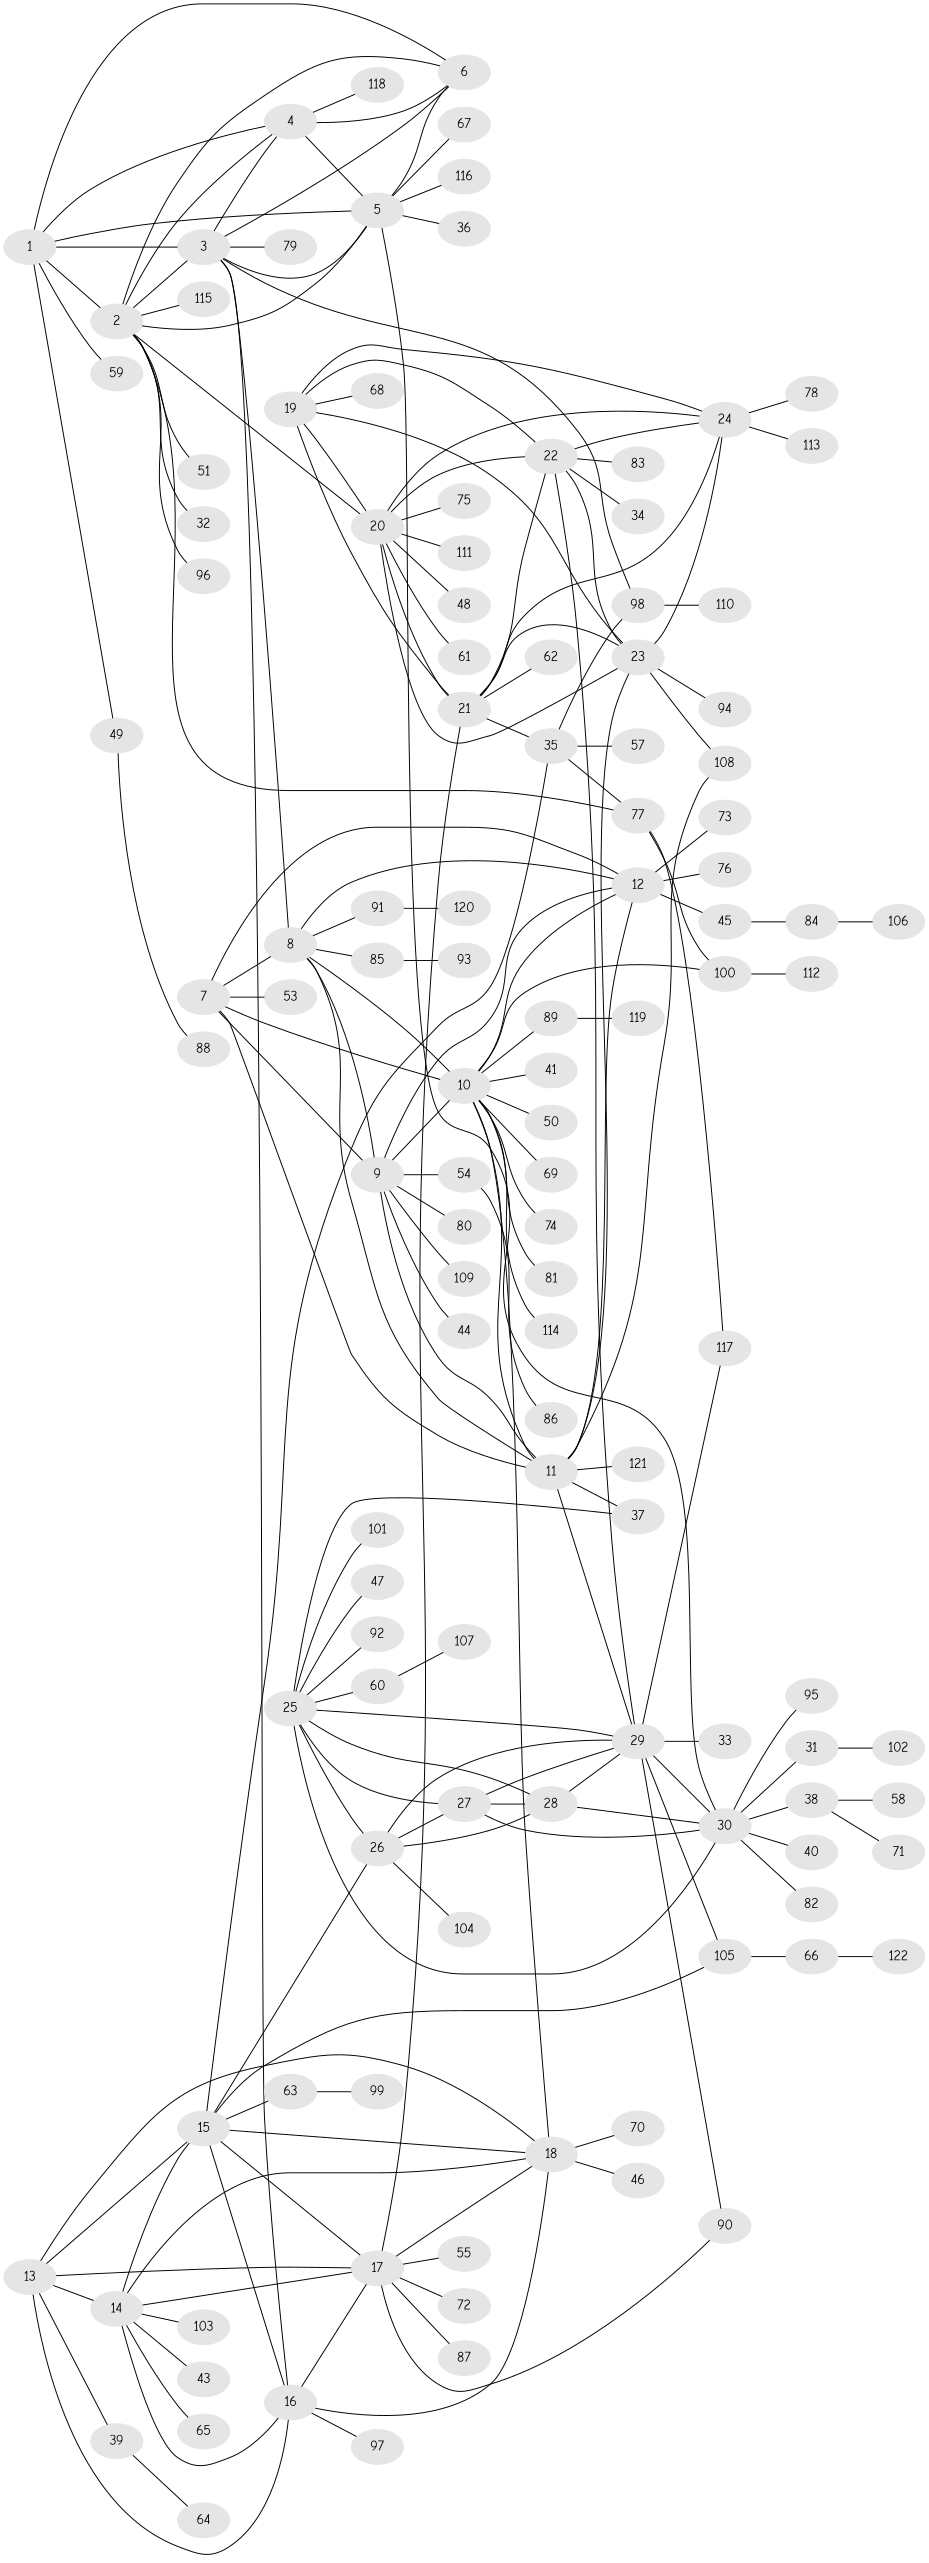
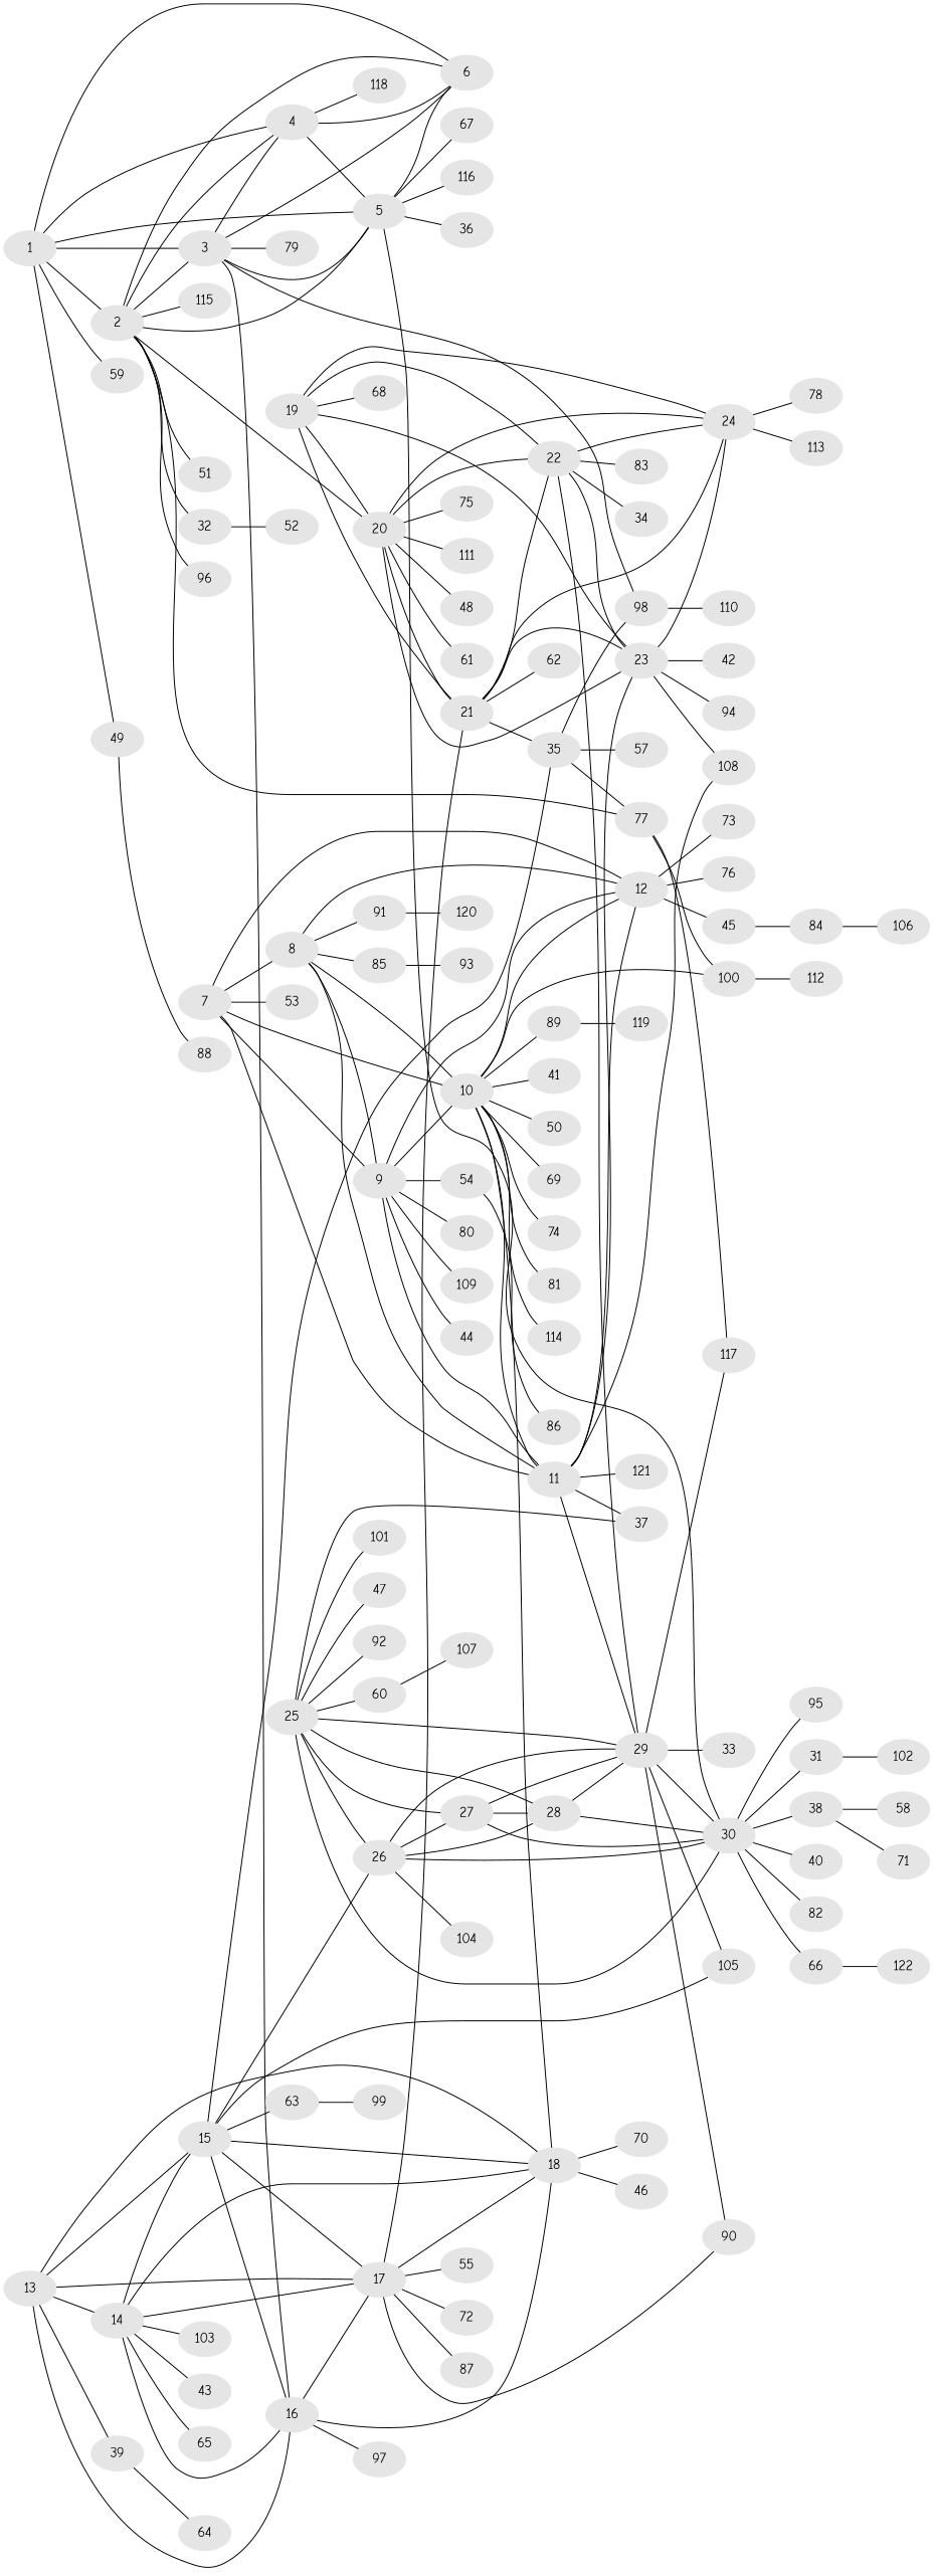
  graph {
    fontname="Comic Neue"
    rankdir=LR
    node [color=gray90 fontname="Comic Neue" style=filled]
    edge [fontname="Comic Neue"]
    1
    2
    3
    4
    5
    6
    49
    59
    20
    32
    51
    77
    96
    115
    8
    16
    79
    98
    118
    30
    36
    67
    116
    88
    23
    21
    22
    24
    48
    61
    75
    111
+   52
    100
    117
    9
    10
    11
    12
    85
    91
    18
    17
    97
    110
    31
    38
    40
    66
    82
    95
    7
    53
    44
    54
    80
    109
    41
    50
    69
    74
    81
    89
    114
    29
    37
    108
    121
    45
    73
    76
    93
    120
    86
    46
    70
    119
    112
+   42
    94
    105
    90
    33
    84
    13
    14
    15
    39
    43
    65
    103
    26
    35
    63
    55
    72
    87
    64
    27
    28
    104
    57
    99
    62
    19
    68
    34
    83
    78
    113
    25
    47
    60
    92
    101
    107
    102
    58
    71
    122
    106
    1 -- 2
    1 -- 3
    1 -- 4
    1 -- 5
    1 -- 6
    1 -- 49
    1 -- 59
    2 -- 3
    2 -- 4
    2 -- 5
    2 -- 6
    2 -- 20
    2 -- 32
    2 -- 51
    2 -- 77
    2 -- 96
    2 -- 115
    3 -- 4
    3 -- 5
    3 -- 6
-   3 -- 8
    3 -- 16
    3 -- 79
    3 -- 98
    4 -- 5
    4 -- 6
    4 -- 118
    5 -- 6
    5 -- 30
    5 -- 36
    5 -- 67
    5 -- 116
    49 -- 88
    20 -- 23
    20 -- 21
    20 -- 22
    20 -- 24
    20 -- 48
    20 -- 61
    20 -- 75
    20 -- 111
+   32 -- 52
    77 -- 100
    77 -- 117
    8 -- 9
    8 -- 10
    8 -- 11
    8 -- 12
    8 -- 85
    8 -- 91
    16 -- 18
    16 -- 17
    16 -- 97
    98 -- 110
    30 -- 31
    30 -- 38
    30 -- 40
-   105 -- 66
+   30 -- 66
    30 -- 82
    30 -- 95
    23 -- 24
    23 -- 108
+   23 -- 42
    23 -- 94
    21 -- 23
    21 -- 22
    21 -- 24
    21 -- 35
    21 -- 62
    22 -- 23
    22 -- 24
    22 -- 29
    22 -- 34
    22 -- 83
    24 -- 78
    24 -- 113
    100 -- 112
    9 -- 10
    9 -- 11
    9 -- 12
    9 -- 44
    9 -- 54
    9 -- 80
    9 -- 109
    10 -- 100
    10 -- 11
    10 -- 12
    10 -- 18
    10 -- 41
    10 -- 50
    10 -- 69
    10 -- 74
    10 -- 81
    10 -- 89
    10 -- 114
    11 -- 23
    11 -- 12
    11 -- 29
    11 -- 37
    11 -- 108
    11 -- 121
    12 -- 45
    12 -- 73
    12 -- 76
    85 -- 93
    91 -- 120
    18 -- 46
    18 -- 70
    17 -- 21
    17 -- 18
    17 -- 90
    17 -- 55
    17 -- 72
    17 -- 87
    31 -- 102
    38 -- 58
    38 -- 71
    66 -- 122
    7 -- 8
    7 -- 9
    7 -- 10
    7 -- 11
    7 -- 12
    7 -- 53
    54 -- 86
    89 -- 119
    29 -- 30
    29 -- 117
    29 -- 105
    29 -- 90
    29 -- 33
    45 -- 84
    84 -- 106
    13 -- 16
    13 -- 18
    13 -- 17
    13 -- 14
    13 -- 15
    13 -- 39
    14 -- 16
    14 -- 18
    14 -- 17
    14 -- 15
    14 -- 43
    14 -- 65
    14 -- 103
    15 -- 16
    15 -- 18
    15 -- 17
    15 -- 105
    15 -- 26
    15 -- 35
    15 -- 63
    39 -- 64
+   26 -- 30
    26 -- 29
    26 -- 27
    26 -- 28
    26 -- 104
    35 -- 77
    35 -- 98
    35 -- 57
    63 -- 99
    27 -- 30
    27 -- 29
    27 -- 28
    28 -- 30
    28 -- 29
    19 -- 20
    19 -- 23
    19 -- 21
    19 -- 22
    19 -- 24
    19 -- 68
    25 -- 30
    25 -- 29
    25 -- 37
    25 -- 26
    25 -- 27
    25 -- 28
    25 -- 47
    25 -- 60
    25 -- 92
    25 -- 101
    60 -- 107
  }
